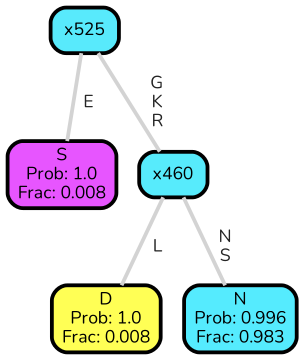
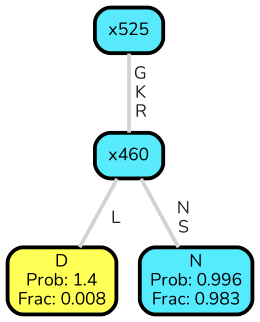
  graph {
    fontname=Nunito
    ranksep="0 equally"
    splines=straight
    node [color=black fontcolor=black fontname=Nunito penwidth=3 shape=box style="filled, rounded"]
    edge [color=lightgray fontcolor=grey14 fontname=Nunito fontweight=bold penwidth=3]
-   n1 [fillcolor="#e755ff" label="S\nProb: 1.0\nFrac: 0.008"]
    n2 [fillcolor="#58eafc" label=x525]
    n3 [fillcolor="#57ebfc" label=x460]
-   n4 [fillcolor="#ffff55" label="D\nProb: 1.0\nFrac: 0.008"]
+   n4 [fillcolor="#ffff55" label="D\nProb: 1.4\nFrac: 0.008"]
    n5 [fillcolor="#55ebfe" label="N\nProb: 0.996\nFrac: 0.983"]
    subgraph sub_1 {
      rank=same
    }
-   n2 -- n1 [label=" E"]
    n2 -- n3 [label=" G\n K\n R"]
    n3 -- n4 [label=" L"]
    n3 -- n5 [label=" N\n S"]
  }
